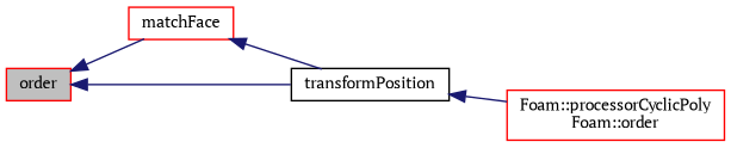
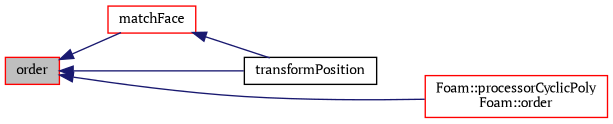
  digraph {
    fontname="PT Serif"
    rankdir=LR
    node [color=red fontname="PT Serif" fontsize=10 shape=record]
    edge [color=midnightblue dir=back fontname="PT Serif" fontsize=10 labelfontname=Helvetica labelfontsize=10 style=solid]
    n1 [fillcolor=grey75 fontcolor=black height=0.2 label=order style=filled width=0.4]
    n2 [height=0.2 label=matchFace width=0.4]
    n3 [color=black height=0.2 label=transformPosition width=0.4]
    n4 [height=0.2 label="Foam::processorCyclicPoly\lFoam::order" width=0.4]
    n1 -> n2
    n1 -> n3
-   n3 -> n4
+   n1 -> n4
    n2 -> n3
  }
